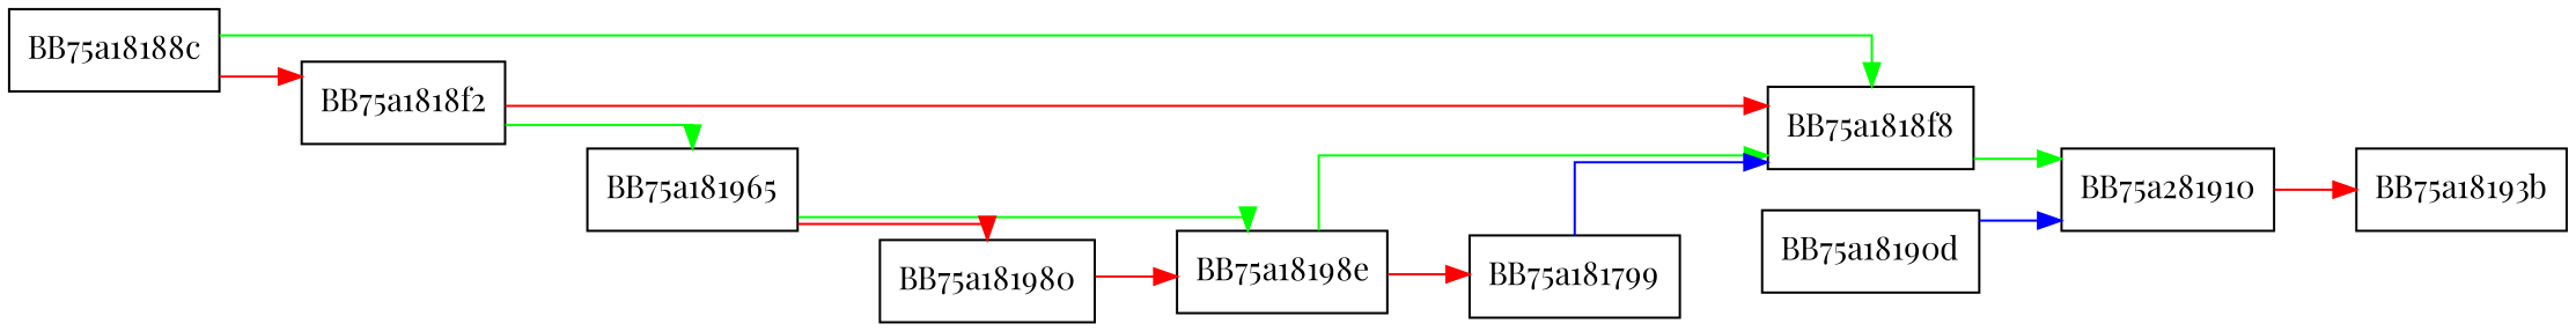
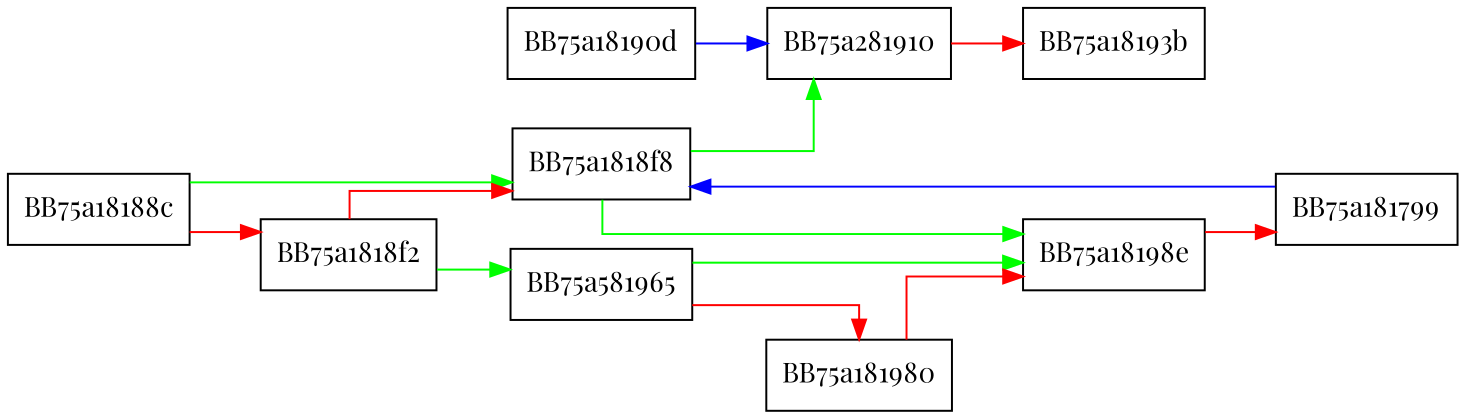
  digraph {
    fontname="Playfair Display"
    rankdir=LR
    splines=ortho
    node [fontname="Playfair Display" shape=box]
    edge [color=red fontname="Playfair Display"]
    BB75a18188c
    BB75a1818f8
    BB75a1818f2
    n4 [label=BB75a281910]
-   BB75a181965
+   BB75a181965 [label=BB75a581965]
    BB75a18193b
    BB75a18190d
    BB75a18198e
    BB75a181980
    n10 [label=BB75a181799]
    BB75a18188c -> BB75a1818f8 [color=green]
    BB75a18188c -> BB75a1818f2
    BB75a1818f8 -> n4 [color=green]
    BB75a1818f2 -> BB75a1818f8
    BB75a1818f2 -> BB75a181965 [color=green]
    n4 -> BB75a18193b
    BB75a181965 -> BB75a18198e [color=green]
    BB75a181965 -> BB75a181980
    BB75a18190d -> n4 [color=blue]
-   BB75a18198e -> BB75a1818f8 [color=green]
+   BB75a1818f8 -> BB75a18198e [color=green]
    BB75a18198e -> n10
    BB75a181980 -> BB75a18198e
    n10 -> BB75a1818f8 [color=blue]
  }
